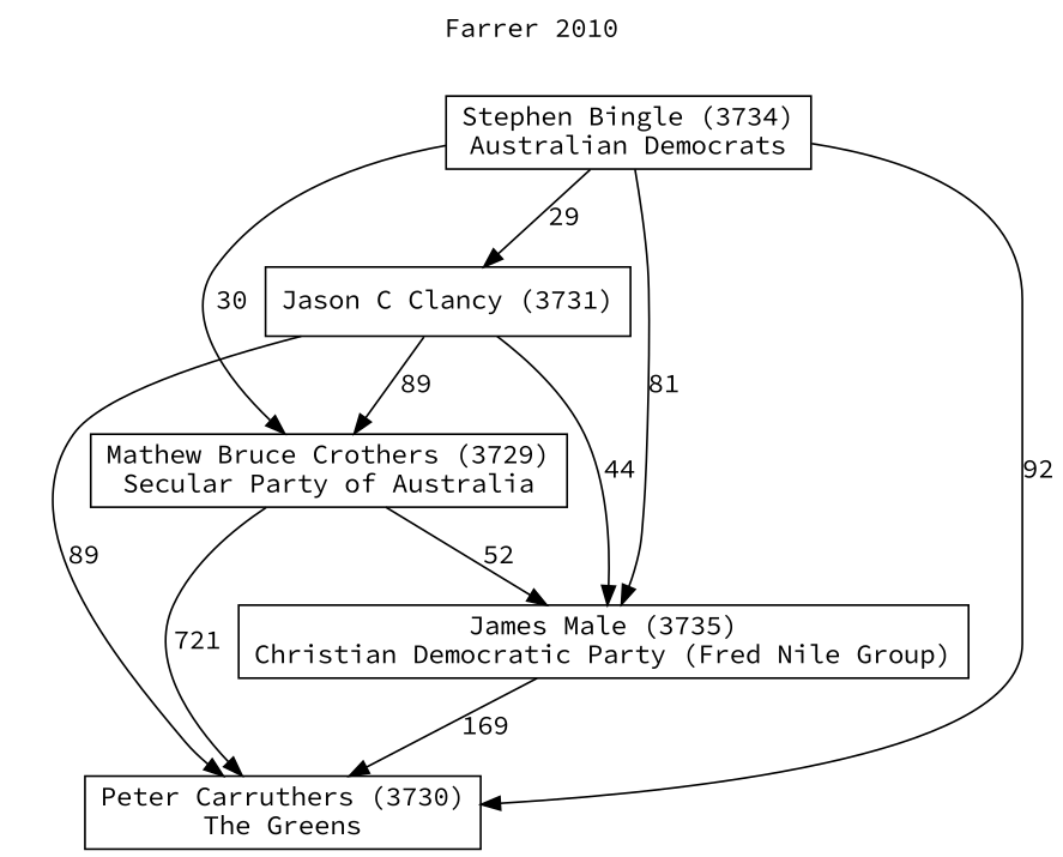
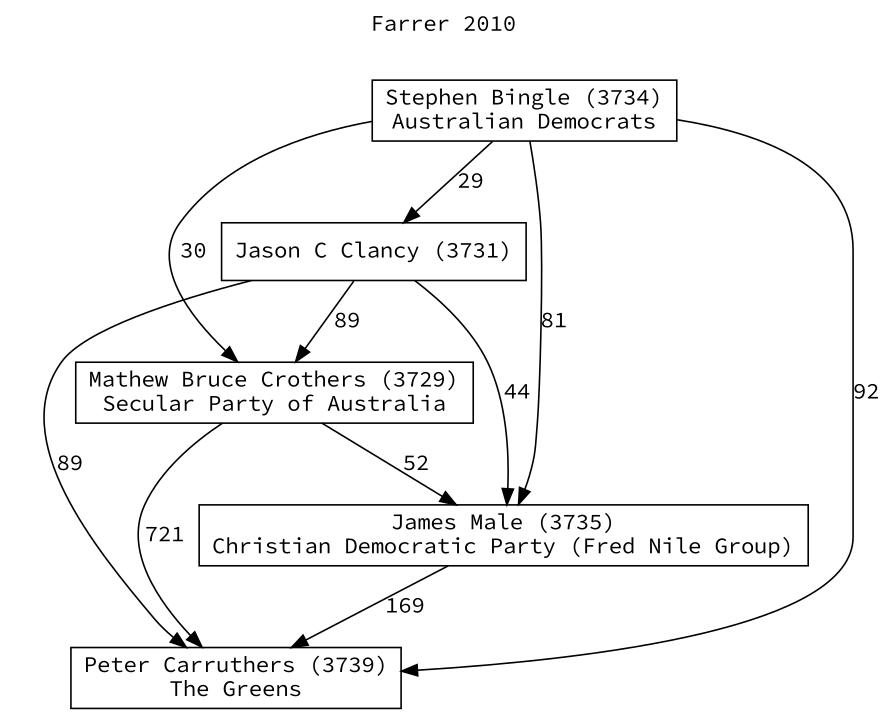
  digraph {
    fontname="Source Code Pro"
    label="Farrer 2010"
    labelloc=t
    mclimit=10
    node [fontname="Source Code Pro" shape=box]
    edge [fontname="Source Code Pro"]
    n1 [label="James Male (3735)\nChristian Democratic Party (Fred Nile Group)"]
-   n2 [label="Peter Carruthers (3730)\nThe Greens"]
+   n2 [label="Peter Carruthers (3739)\nThe Greens"]
    n3 [label="Jason C Clancy (3731)\n"]
    n4 [label="Mathew Bruce Crothers (3729)\nSecular Party of Australia"]
    n5 [label="Stephen Bingle (3734)\nAustralian Democrats"]
    n1 -> n2 [label=169]
    n3 -> n1 [label=44]
    n3 -> n2 [label=89]
    n3 -> n4 [label=89]
    n4 -> n1 [label=52]
    n4 -> n2 [label=721]
    n5 -> n1 [label=81]
    n5 -> n2 [label=92]
    n5 -> n3 [label=29]
    n5 -> n4 [label=30]
  }
